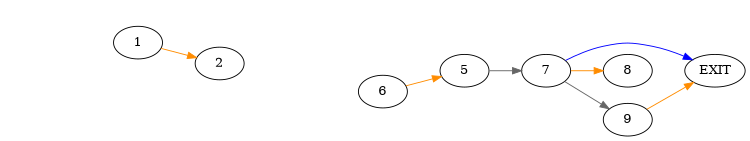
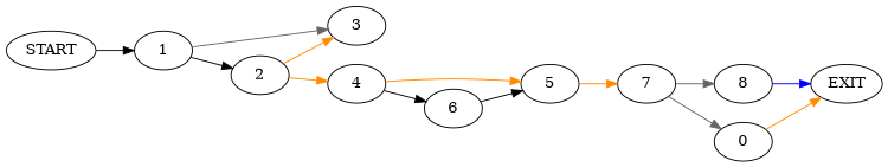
  digraph {
    rankdir=LR
    edge [color=darkorange]
+   n1 [label=START]
    1
    2
+   3
    n5 [label=EXIT]
+   4
    5
    6
    7
    8
-   9
-   1 -> 2
-   5 -> 7 [color=gray40]
-   6 -> 5
-   7 -> 8
+   9 [label=0]
+   n1 -> 1 [color=black]
+   1 -> 2 [color=black]
+   1 -> 3 [color=gray40]
+   2 -> 3
+   2 -> 4
+   4 -> 5
+   4 -> 6 [color=black]
+   5 -> 7
+   6 -> 5 [color=black]
+   7 -> 8 [color=gray40]
    7 -> 9 [color=gray40]
-   7 -> n5 [color=blue]
+   8 -> n5 [color=blue]
    9 -> n5
  }
